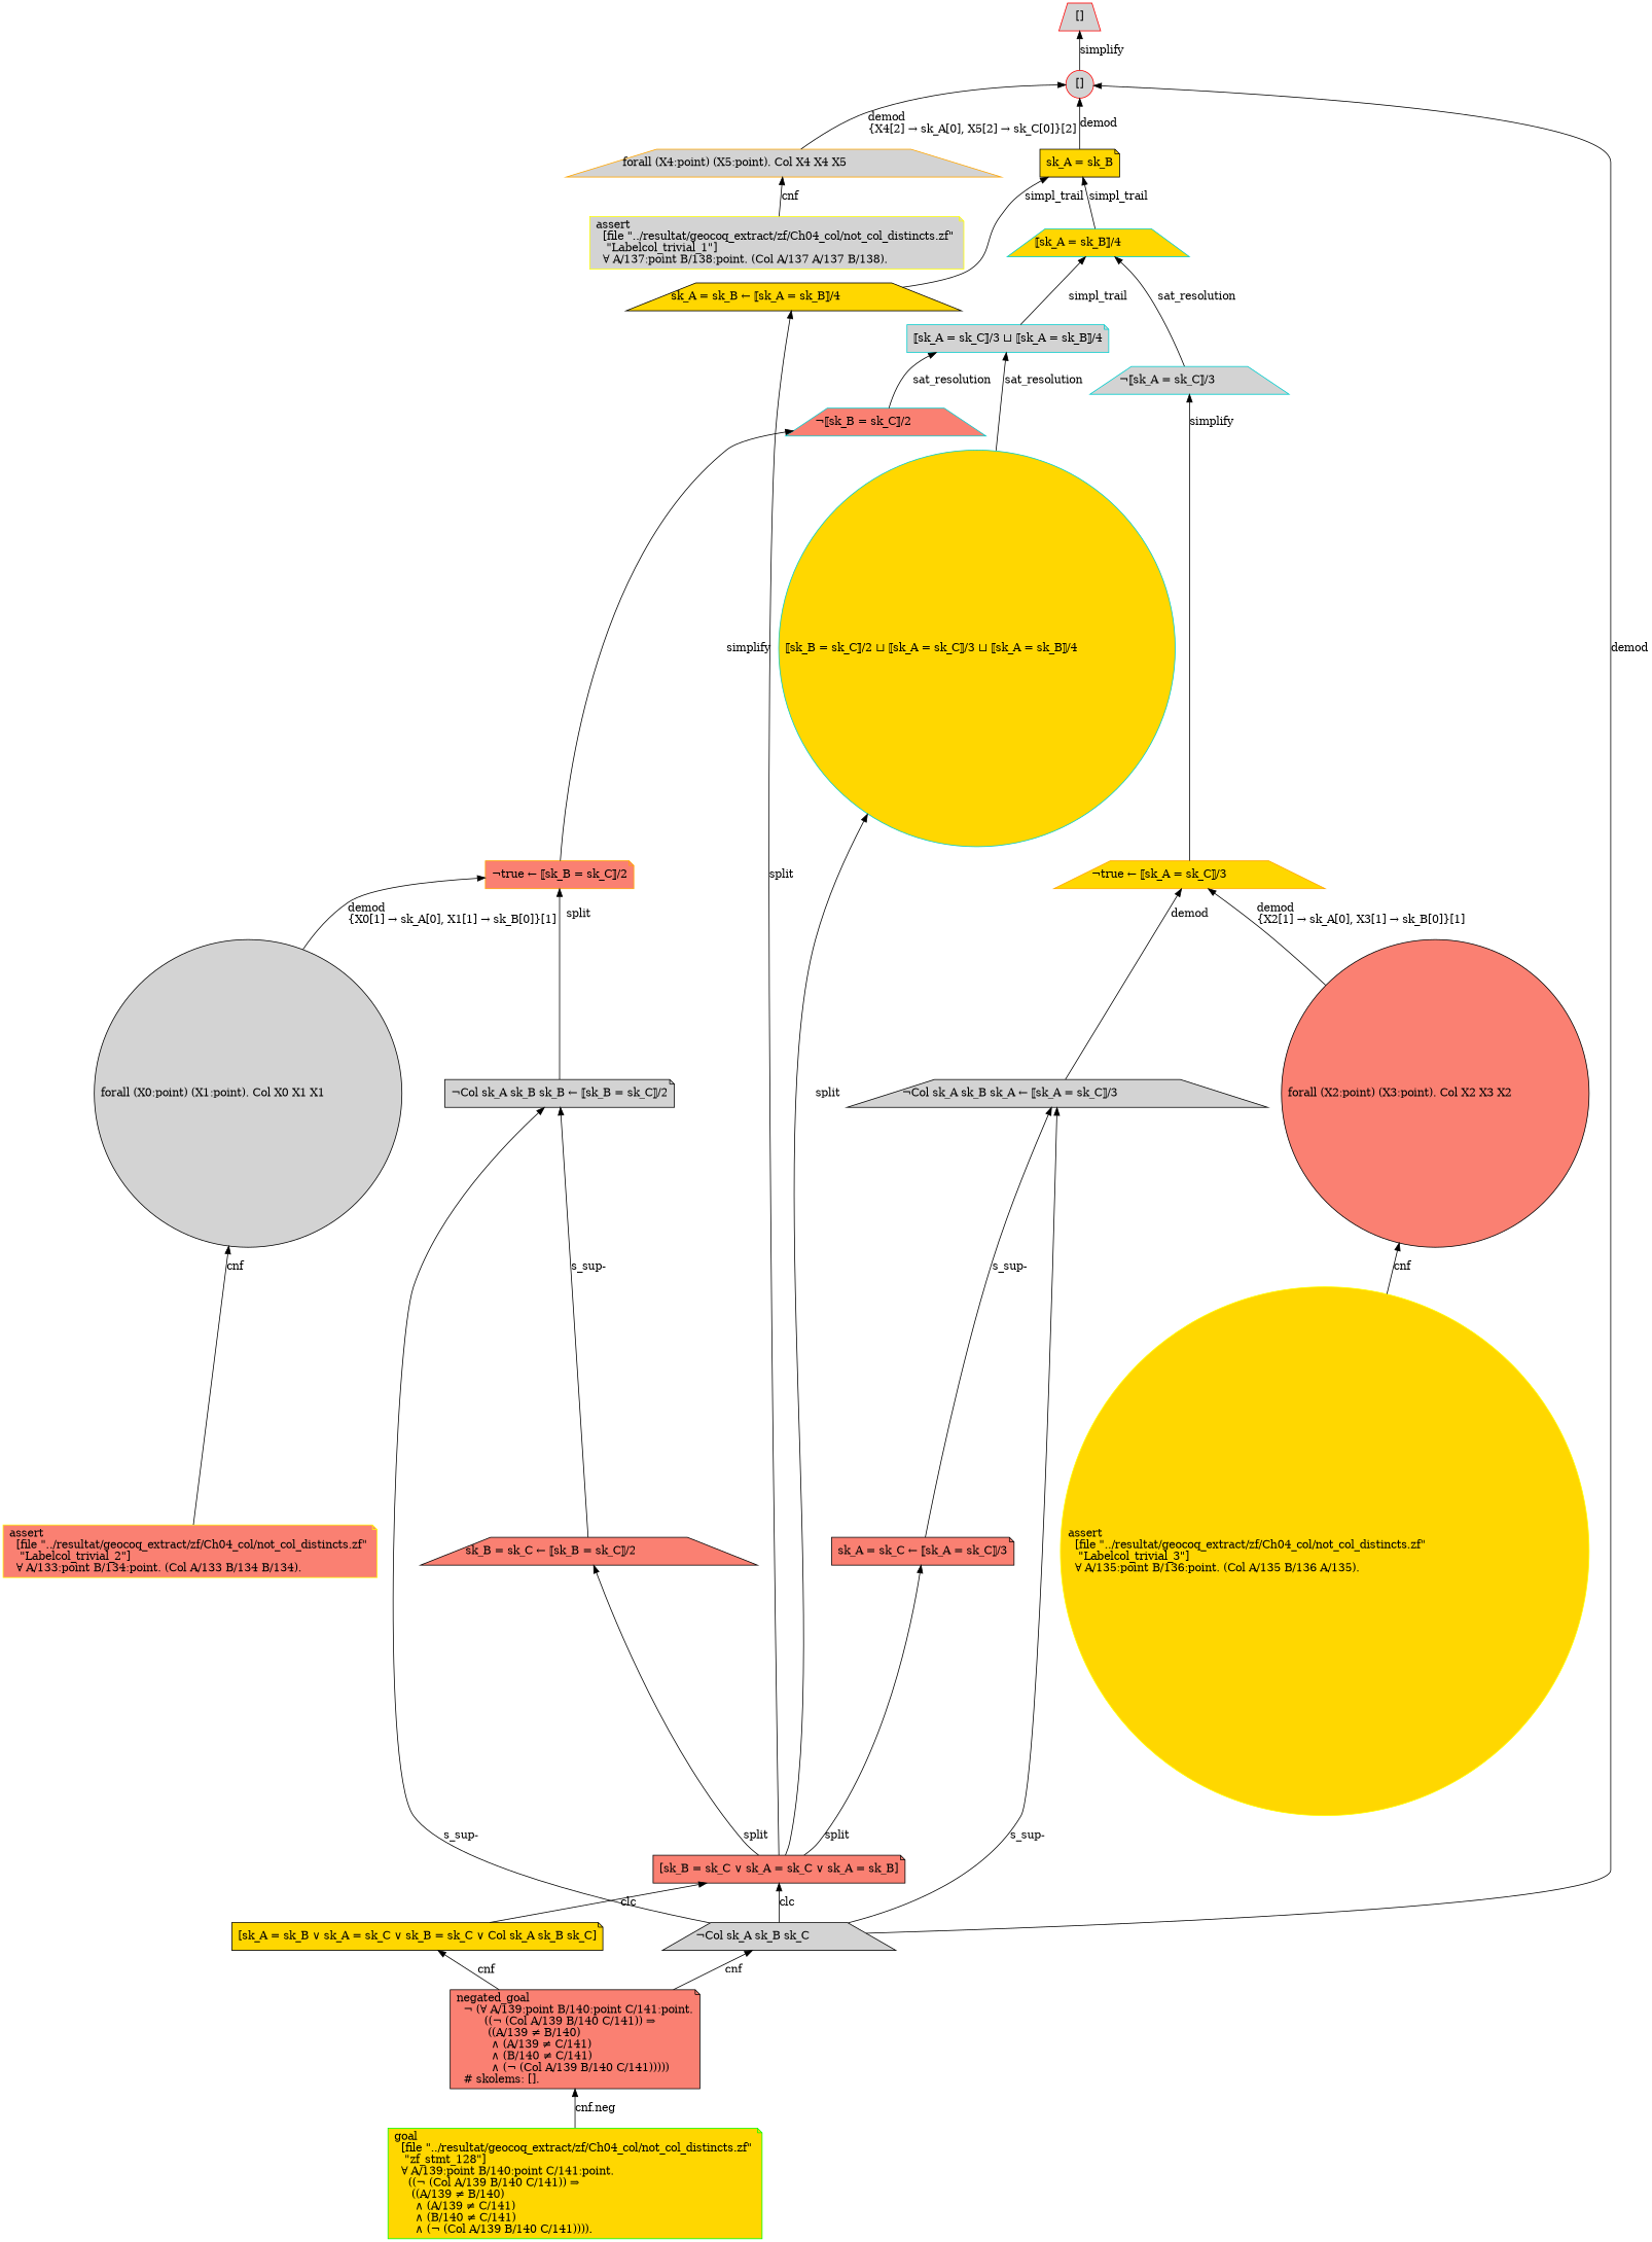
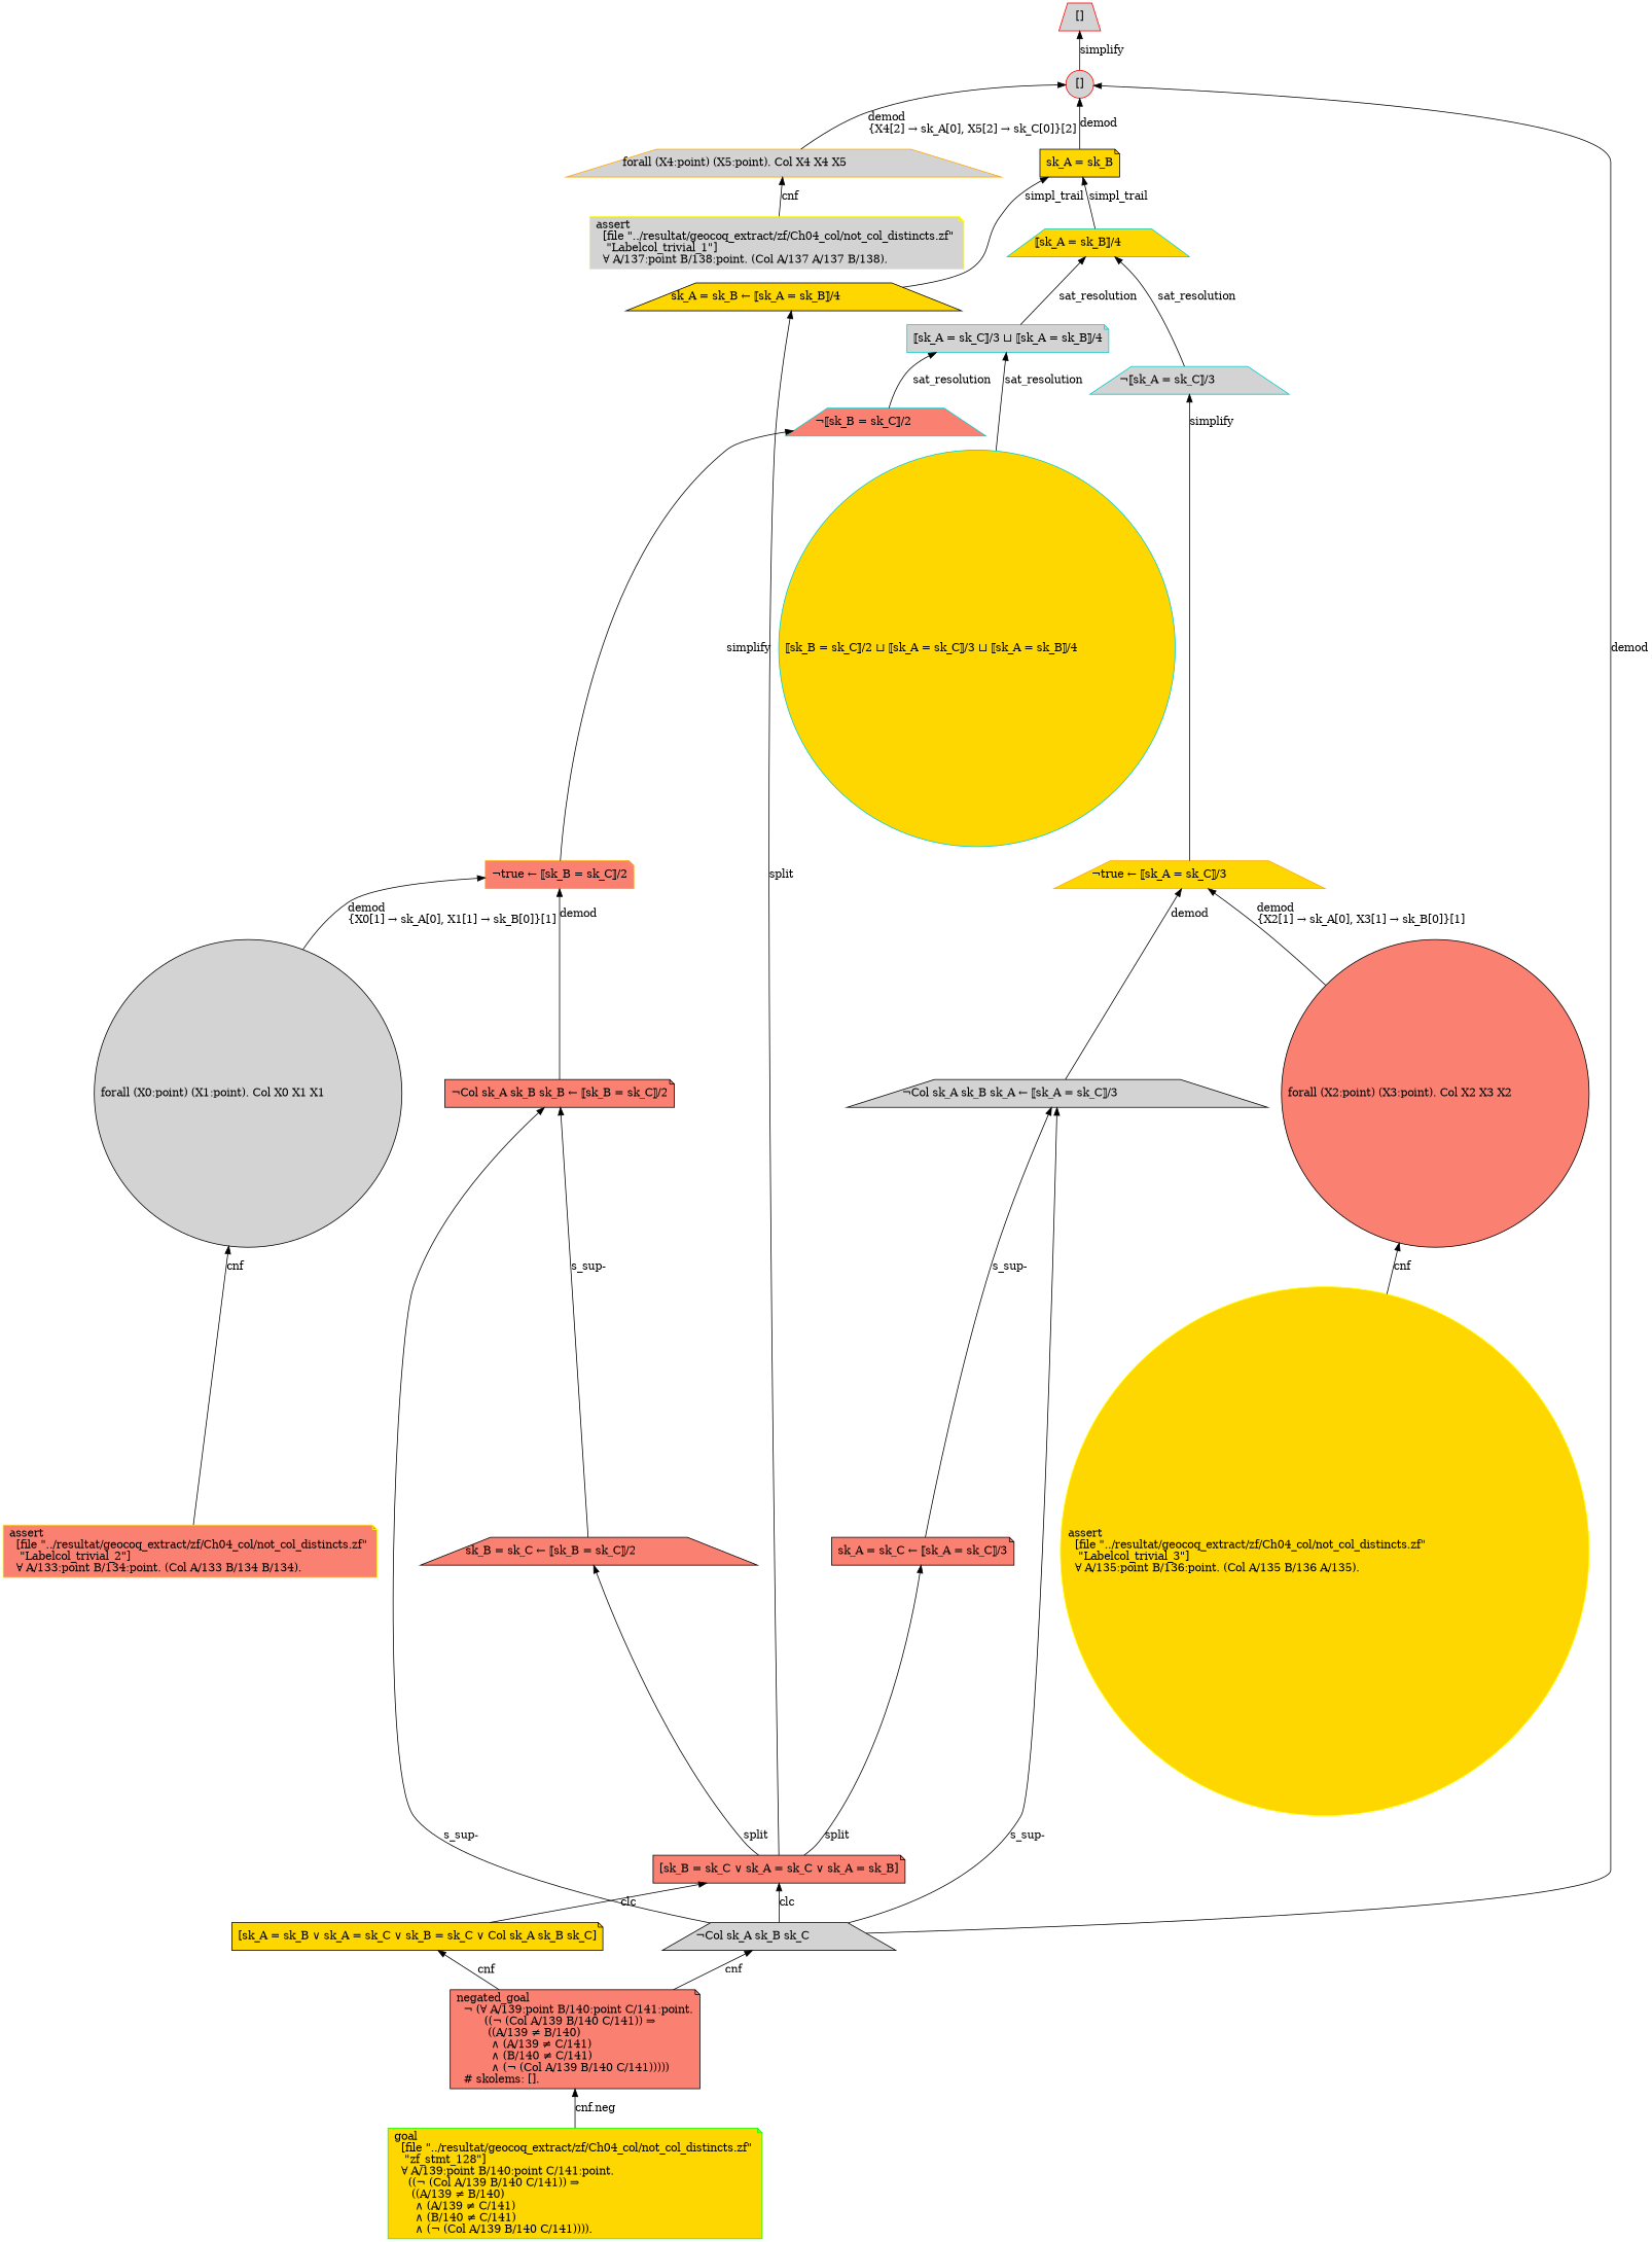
  digraph {
    node [fillcolor=lightgrey shape=note style=filled]
    edge [dir=back]
    n1 [color=red label="[]" shape=trapezium]
    n2 [color=red label="[]" shape=circle]
    n3 [color=orange label="forall (X4:point) (X5:point). Col X4 X4 X5\l" shape=trapezium]
    n4 [fillcolor=gold label="sk_A = sk_B\l"]
    n5 [label="¬Col sk_A sk_B sk_C\l" shape=trapezium]
    n6 [color=yellow label="assert\l  [file \"../resultat/geocoq_extract/zf/Ch04_col/not_col_distincts.zf\" \l   \"Labelcol_trivial_1\"]\l  ∀ A/137:point B/138:point. (Col A/137 A/137 B/138).\l"]
    n7 [color=cyan3 fillcolor=gold label="⟦sk_A = sk_B⟧/4\l" shape=trapezium]
    n8 [fillcolor=gold label="sk_A = sk_B ← ⟦sk_A = sk_B⟧/4\l" shape=trapezium]
    n9 [fillcolor=salmon label="negated_goal\l  ¬ (∀ A/139:point B/140:point C/141:point.\l        ((¬ (Col A/139 B/140 C/141)) ⇒\l         ((A/139 ≠ B/140)\l          ∧ (A/139 ≠ C/141)\l          ∧ (B/140 ≠ C/141)\l          ∧ (¬ (Col A/139 B/140 C/141)))))\l  # skolems: [].\l"]
    n10 [color=cyan3 label="¬⟦sk_A = sk_C⟧/3\l" shape=trapezium]
    n11 [color=cyan3 label="⟦sk_A = sk_C⟧/3 ⊔ ⟦sk_A = sk_B⟧/4\l"]
    n12 [fillcolor=salmon label="[sk_B = sk_C ∨ sk_A = sk_C ∨ sk_A = sk_B]\l"]
    n13 [color=orange fillcolor=gold label="¬true ← ⟦sk_A = sk_C⟧/3\l" shape=trapezium]
    n14 [color=cyan3 fillcolor=salmon label="¬⟦sk_B = sk_C⟧/2\l" shape=trapezium]
    n15 [color=cyan3 fillcolor=gold label="⟦sk_B = sk_C⟧/2 ⊔ ⟦sk_A = sk_C⟧/3 ⊔ ⟦sk_A = sk_B⟧/4\l" shape=circle]
    n16 [fillcolor=salmon label="forall (X2:point) (X3:point). Col X2 X3 X2\l" shape=circle]
    n17 [label="¬Col sk_A sk_B sk_A ← ⟦sk_A = sk_C⟧/3\l" shape=trapezium]
    n18 [color=yellow fillcolor=gold label="assert\l  [file \"../resultat/geocoq_extract/zf/Ch04_col/not_col_distincts.zf\" \l   \"Labelcol_trivial_3\"]\l  ∀ A/135:point B/136:point. (Col A/135 B/136 A/135).\l" shape=circle]
    n19 [fillcolor=salmon label="sk_A = sk_C ← ⟦sk_A = sk_C⟧/3\l"]
    n20 [color=green fillcolor=gold label="goal\l  [file \"../resultat/geocoq_extract/zf/Ch04_col/not_col_distincts.zf\" \l   \"zf_stmt_128\"]\l  ∀ A/139:point B/140:point C/141:point.\l    ((¬ (Col A/139 B/140 C/141)) ⇒\l     ((A/139 ≠ B/140)\l      ∧ (A/139 ≠ C/141)\l      ∧ (B/140 ≠ C/141)\l      ∧ (¬ (Col A/139 B/140 C/141)))).\l"]
    n21 [fillcolor=gold label="[sk_A = sk_B ∨ sk_A = sk_C ∨ sk_B = sk_C ∨ Col sk_A sk_B sk_C]\l"]
    n22 [color=orange fillcolor=salmon label="¬true ← ⟦sk_B = sk_C⟧/2\l"]
    n23 [label="forall (X0:point) (X1:point). Col X0 X1 X1\l" shape=circle]
-   n24 [label="¬Col sk_A sk_B sk_B ← ⟦sk_B = sk_C⟧/2\l"]
+   n24 [fillcolor=salmon label="¬Col sk_A sk_B sk_B ← ⟦sk_B = sk_C⟧/2\l"]
    n25 [color=yellow fillcolor=salmon label="assert\l  [file \"../resultat/geocoq_extract/zf/Ch04_col/not_col_distincts.zf\" \l   \"Labelcol_trivial_2\"]\l  ∀ A/133:point B/134:point. (Col A/133 B/134 B/134).\l"]
    n26 [fillcolor=salmon label="sk_B = sk_C ← ⟦sk_B = sk_C⟧/2\l" shape=trapezium]
    n1 -> n2 [label=simplify]
    n2 -> n3 [label="demod\l\{X4[2] → sk_A[0], X5[2] → sk_C[0]\}[2]\l"]
    n2 -> n4 [label=demod]
    n2 -> n5 [label=demod]
    n3 -> n6 [label=cnf]
    n4 -> n7 [label=simpl_trail]
    n4 -> n8 [label=simpl_trail]
    n5 -> n9 [label=cnf]
    n7 -> n10 [label=sat_resolution]
-   n7 -> n11 [label=simpl_trail]
+   n7 -> n11 [label=sat_resolution]
    n8 -> n12 [label=split]
    n9 -> n20 [label="cnf.neg"]
    n10 -> n13 [label=simplify]
    n11 -> n14 [label=sat_resolution]
    n11 -> n15 [label=sat_resolution]
    n12 -> n5 [label=clc]
    n12 -> n21 [label=clc]
    n13 -> n16 [label="demod\l\{X2[1] → sk_A[0], X3[1] → sk_B[0]\}[1]\l"]
    n13 -> n17 [label=demod]
    n14 -> n22 [label=simplify]
-   n15 -> n12 [label=split]
    n16 -> n18 [label=cnf]
    n17 -> n5 [label="s_sup-\l"]
    n17 -> n19 [label="s_sup-\l"]
    n19 -> n12 [label=split]
    n21 -> n9 [label=cnf]
    n22 -> n23 [label="demod\l\{X0[1] → sk_A[0], X1[1] → sk_B[0]\}[1]\l"]
-   n22 -> n24 [label=split]
+   n22 -> n24 [label=demod]
    n23 -> n25 [label=cnf]
    n24 -> n5 [label="s_sup-\l"]
    n24 -> n26 [label="s_sup-\l"]
    n26 -> n12 [label=split]
  }
